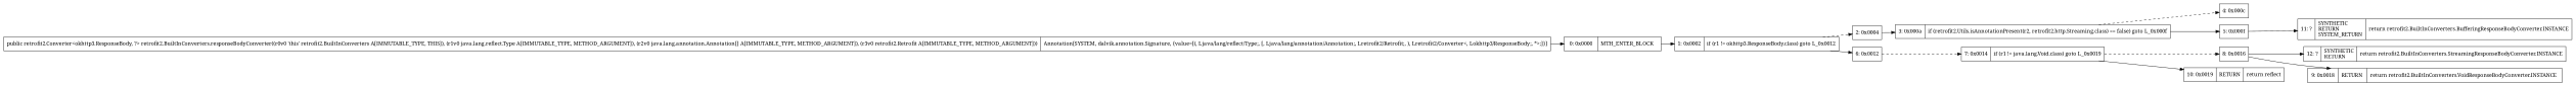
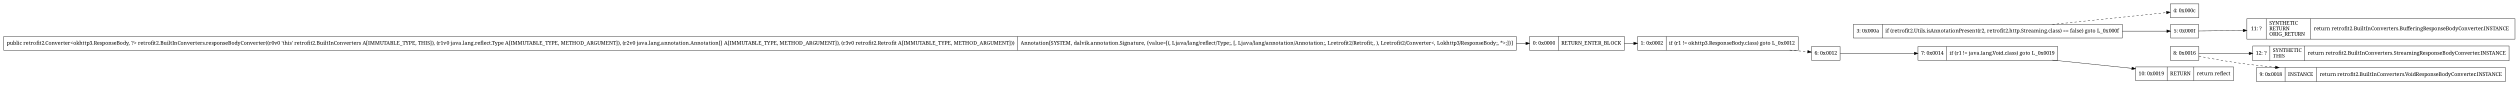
  digraph {
    fontname="Noto Serif"
    rankdir=LR
    node [fontname="Noto Serif" shape=record]
    edge [fontname="Noto Serif"]
-   n1 [label="{0\:\ 0x0000|MTH_ENTER_BLOCK\l}"]
+   n1 [label="{0\:\ 0x0000|RETURN_ENTER_BLOCK\l}"]
    n2 [label="{1\:\ 0x0002|if (r1 != okhttp3.ResponseBody.class) goto L_0x0012\l}"]
-   n3 [label="{2\:\ 0x0004}"]
    n4 [label="{6\:\ 0x0012}"]
    n5 [label="{3\:\ 0x000a|if (retrofit2.Utils.isAnnotationPresent(r2, retrofit2.http.Streaming.class) == false) goto L_0x000f\l}"]
    n6 [label="{7\:\ 0x0014|if (r1 != java.lang.Void.class) goto L_0x0019\l}"]
    n7 [label="{4\:\ 0x000c}"]
    n8 [label="{5\:\ 0x000f}"]
-   n9 [label="{11\:\ ?|SYNTHETIC\lRETURN\lSYSTEM_RETURN\l|return retrofit2.BuiltInConverters.BufferingResponseBodyConverter.INSTANCE\l}"]
-   n10 [label="{12\:\ ?|SYNTHETIC\lRETURN\l|return retrofit2.BuiltInConverters.StreamingResponseBodyConverter.INSTANCE\l}"]
+   n9 [label="{11\:\ ?|SYNTHETIC\lRETURN\lORIG_RETURN\l|return retrofit2.BuiltInConverters.BufferingResponseBodyConverter.INSTANCE\l}"]
+   n10 [label="{12\:\ ?|SYNTHETIC\lTHIS\l|return retrofit2.BuiltInConverters.StreamingResponseBodyConverter.INSTANCE\l}"]
    n11 [label="{8\:\ 0x0016}"]
    n12 [label="{10\:\ 0x0019|RETURN\l|return reflect\l}"]
-   n13 [label="{9\:\ 0x0018|RETURN\l|return retrofit2.BuiltInConverters.VoidResponseBodyConverter.INSTANCE\l}"]
+   n13 [label="{9\:\ 0x0018|INSTANCE\l|return retrofit2.BuiltInConverters.VoidResponseBodyConverter.INSTANCE\l}"]
    n14 [label="{public retrofit2.Converter\<okhttp3.ResponseBody, ?\> retrofit2.BuiltInConverters.responseBodyConverter((r0v0 'this' retrofit2.BuiltInConverters A[IMMUTABLE_TYPE, THIS]), (r1v0 java.lang.reflect.Type A[IMMUTABLE_TYPE, METHOD_ARGUMENT]), (r2v0 java.lang.annotation.Annotation[] A[IMMUTABLE_TYPE, METHOD_ARGUMENT]), (r3v0 retrofit2.Retrofit A[IMMUTABLE_TYPE, METHOD_ARGUMENT]))  | Annotation[SYSTEM, dalvik.annotation.Signature, \{value=[(, Ljava\/lang\/reflect\/Type;, [, Ljava\/lang\/annotation\/Annotation;, Lretrofit2\/Retrofit;, ), Lretrofit2\/Converter\<, Lokhttp3\/ResponseBody;, *\>;]\}]\l}"]
    n1 -> n2
-   n2 -> n3 [style=dashed]
-   n2 -> n4
-   n3 -> n5
-   n4 -> n6 [style=dashed]
+   n2 -> n4 [style=dashed]
+   n4 -> n6
    n5 -> n7 [style=dashed]
    n5 -> n8
-   n6 -> n11 [style=dashed]
    n6 -> n12
    n8 -> n9
    n11 -> n10
-   n11 -> n13
+   n11 -> n13 [style=dashed]
    n14 -> n1
  }
